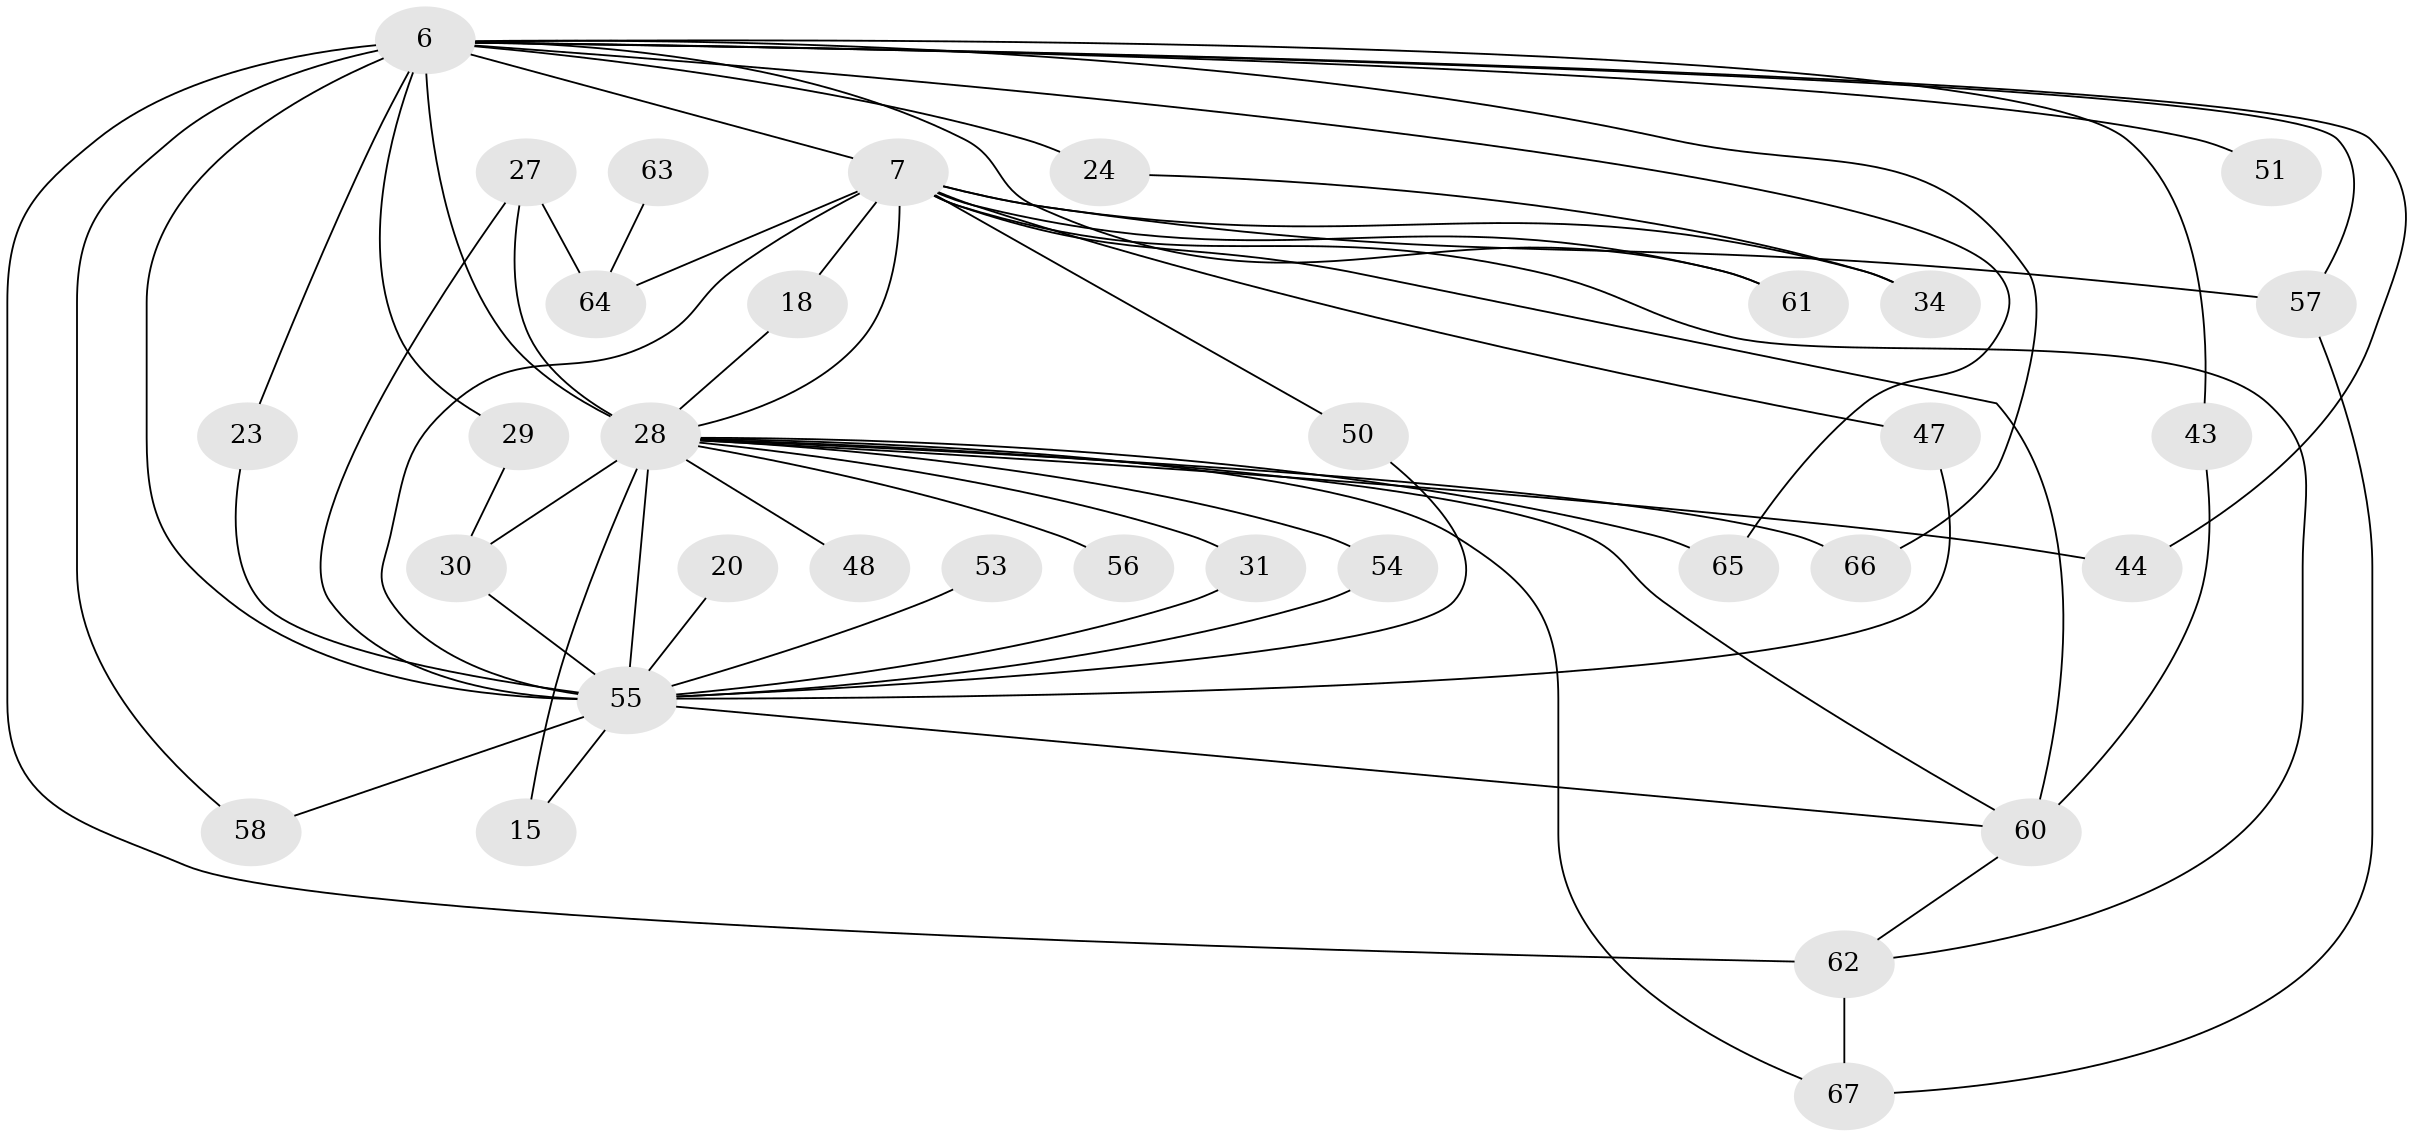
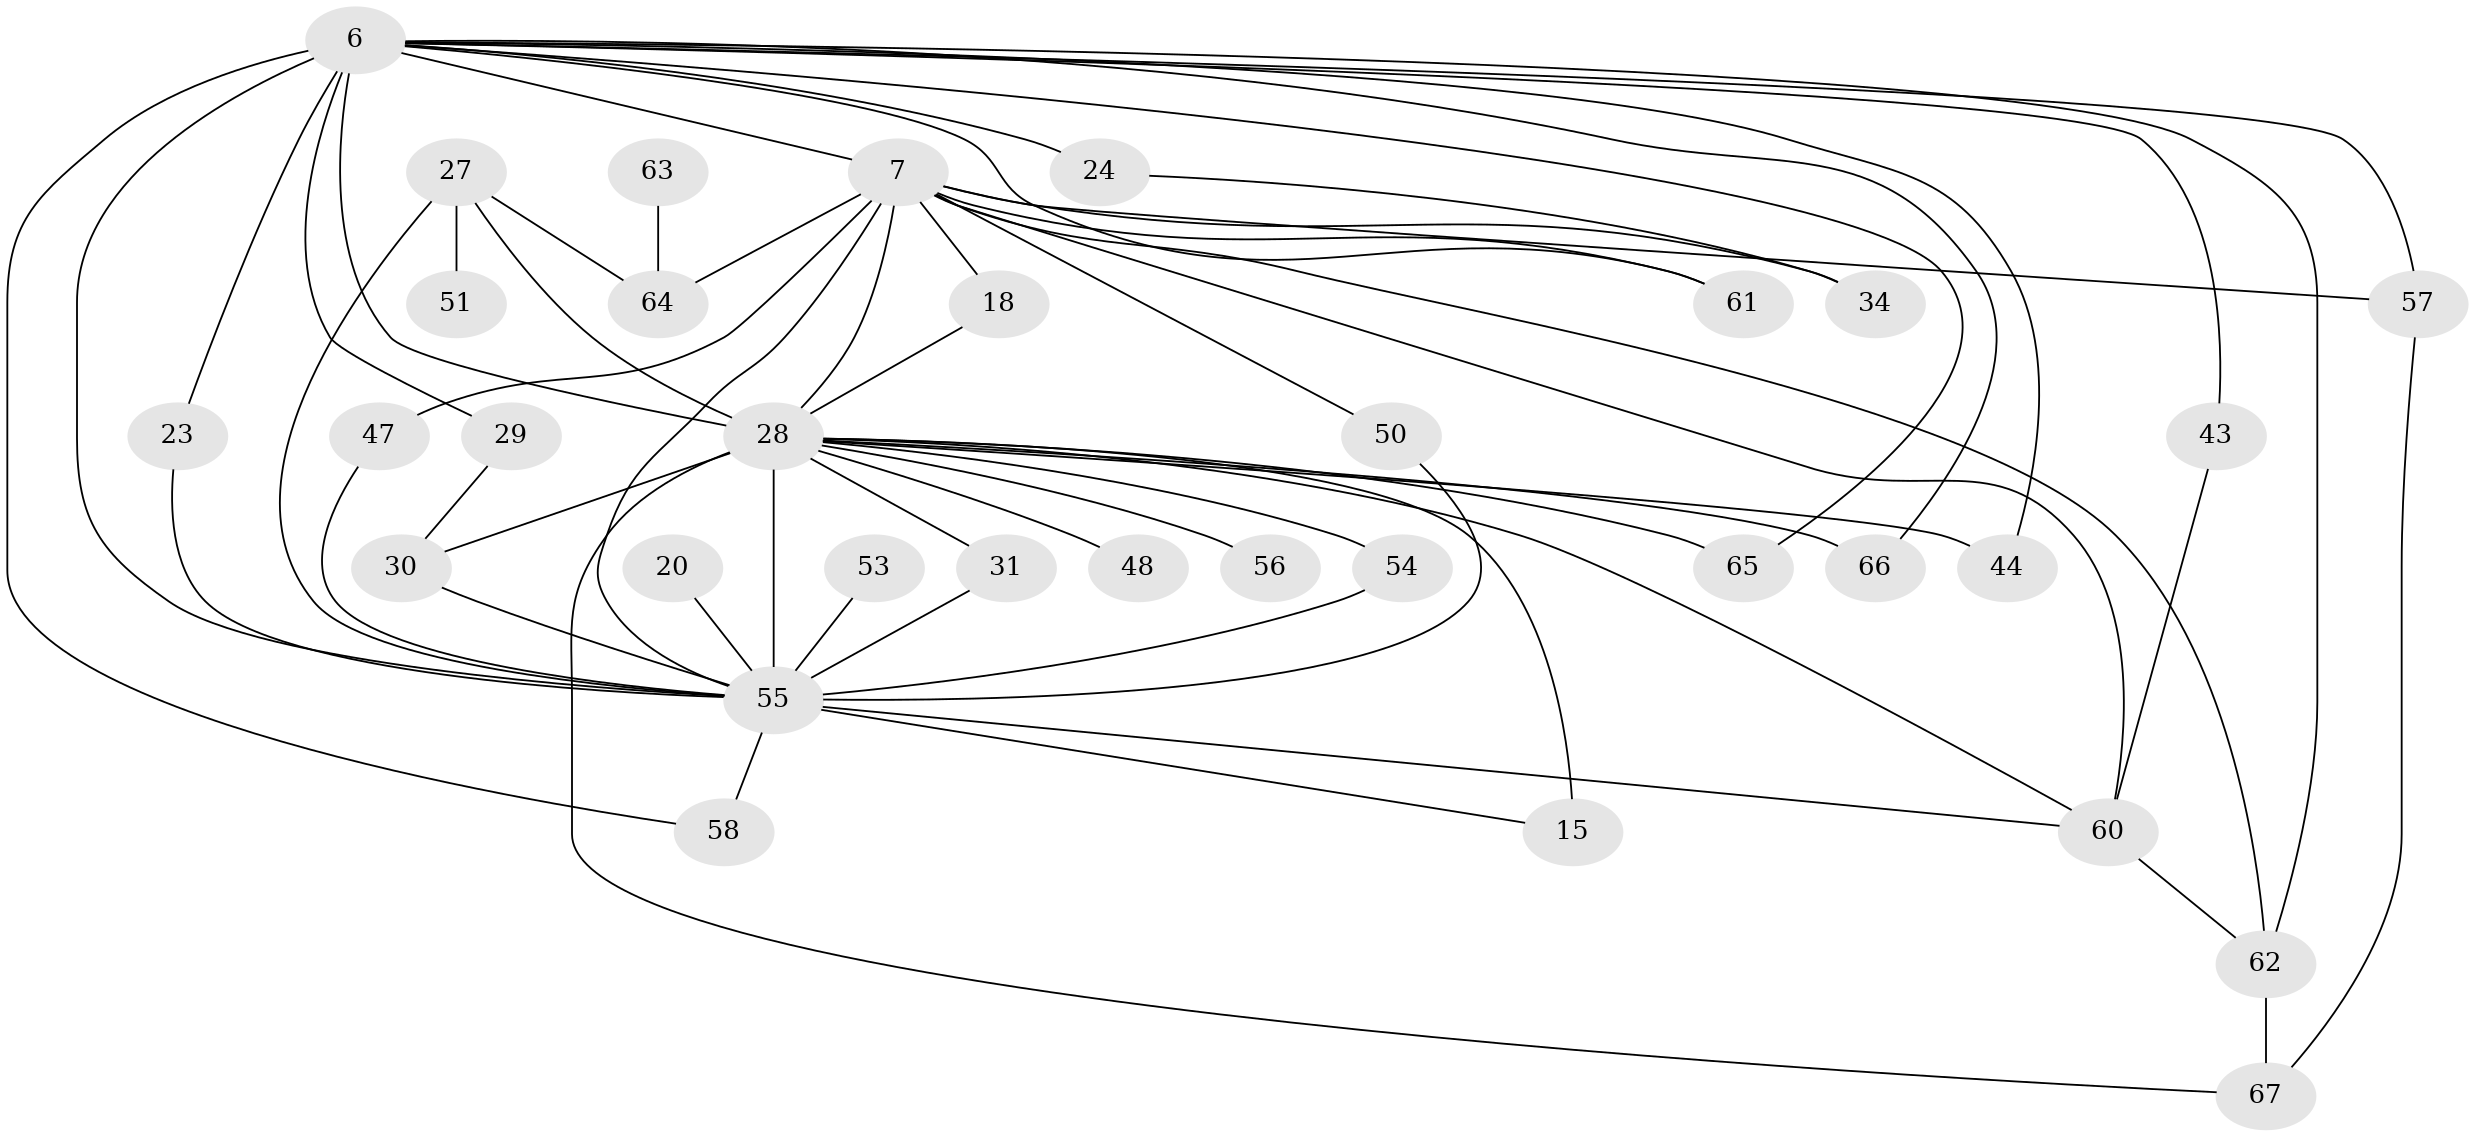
  graph {
    node [color=gray90 style=filled]
    6 [super="+4"]
    7 [super="+3"]
    23
    24
    28 [super="+22+9+10"]
    29
    43
    44
    51 [super="+41"]
    55 [super="+40+2"]
    57 [super="+45"]
    58
    61 [super="+21"]
    62 [super="+59"]
    65
    66
    50 [super="+32"]
    18
    34
    47 [super="+42+35"]
    60 [super="+37+39+36"]
    64 [super="+52+46"]
    30 [super="+25"]
    31
    48
    54
    56
    67 [super="+16"]
    15
    20
    27 [super="+12"]
    53 [super="+49"]
    63
    6 -- 7 [weight=4]
    6 -- 23
    6 -- 24 [weight=2]
    6 -- 28 [weight=9]
    6 -- 29
    6 -- 43
    6 -- 44
-   6 -- 51 [weight=3]
+   27 -- 51 [weight=3]
    6 -- 55 [weight=5]
    6 -- 57
    6 -- 58
    6 -- 61
    6 -- 62 [weight=3]
    6 -- 65
    6 -- 66
    7 -- 28 [weight=8]
    7 -- 55 [weight=4]
    7 -- 57 [weight=2]
    7 -- 61 [weight=2]
    7 -- 62 [weight=2]
    7 -- 50
    7 -- 18
    7 -- 34
    7 -- 47 [weight=2]
    7 -- 60 [weight=3]
    7 -- 64 [weight=4]
    23 -- 55
    24 -- 34
    28 -- 44
    28 -- 55 [weight=10]
    28 -- 65
    28 -- 66
    28 -- 60
    28 -- 30 [weight=3]
    28 -- 31
    28 -- 48 [weight=2]
    28 -- 54
    28 -- 56 [weight=2]
    28 -- 67
    29 -- 30
    43 -- 60
    55 -- 58
    55 -- 60
    55 -- 15
    57 -- 67
    62 -- 67
    50 -- 55
    18 -- 28
    47 -- 55 [weight=2]
    60 -- 62
    30 -- 55
    31 -- 55
    54 -- 55
    15 -- 28 [weight=2]
    20 -- 55 [weight=2]
    27 -- 28
    27 -- 55 [weight=2]
    27 -- 64
    53 -- 55 [weight=5]
    63 -- 64
  }
